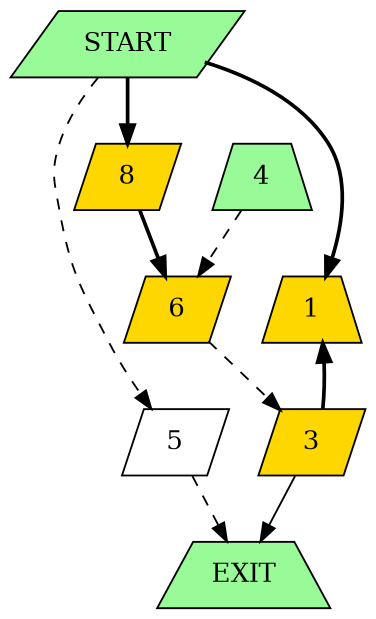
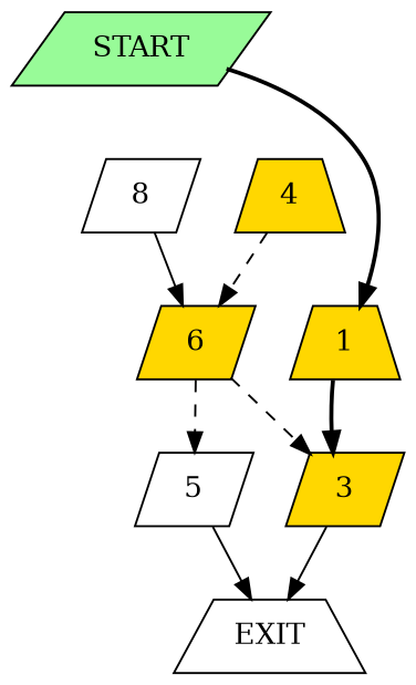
  digraph {
    node [fillcolor=palegreen shape=parallelogram style=filled]
    edge [style=bold]
    n1 [label=START]
    1 [fillcolor=gold shape=trapezium]
    5 [fillcolor=white]
-   8 [fillcolor=gold]
+   8 [fillcolor=white]
    3 [fillcolor=gold]
-   n6 [label=EXIT shape=trapezium]
+   n6 [fillcolor=white label=EXIT shape=trapezium]
    6 [fillcolor=gold]
-   4 [shape=trapezium]
+   4 [fillcolor=gold shape=trapezium]
    n1 -> 1
-   n1 -> 5 [style=dashed]
-   n1 -> 8
-   3 -> 1
-   5 -> n6 [style=dashed]
-   8 -> 6
+   6 -> 5 [style=dashed]
+   1 -> 3
+   5 -> n6 [style=solid]
+   8 -> 6 [style=solid]
    3 -> n6 [style=solid]
    6 -> 3 [style=dashed]
    4 -> 6 [style=dashed]
  }
